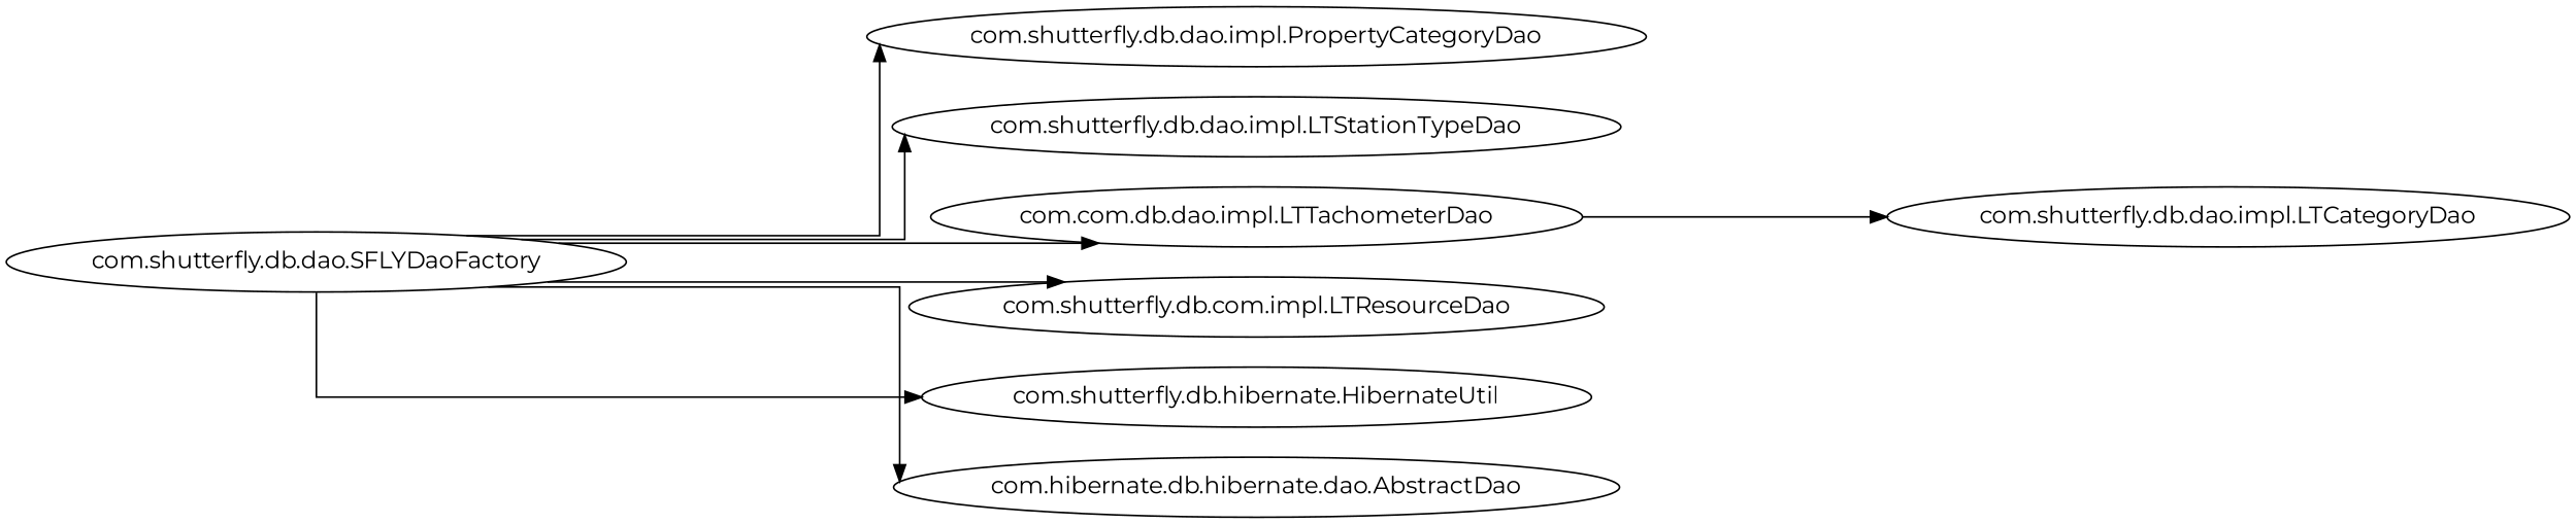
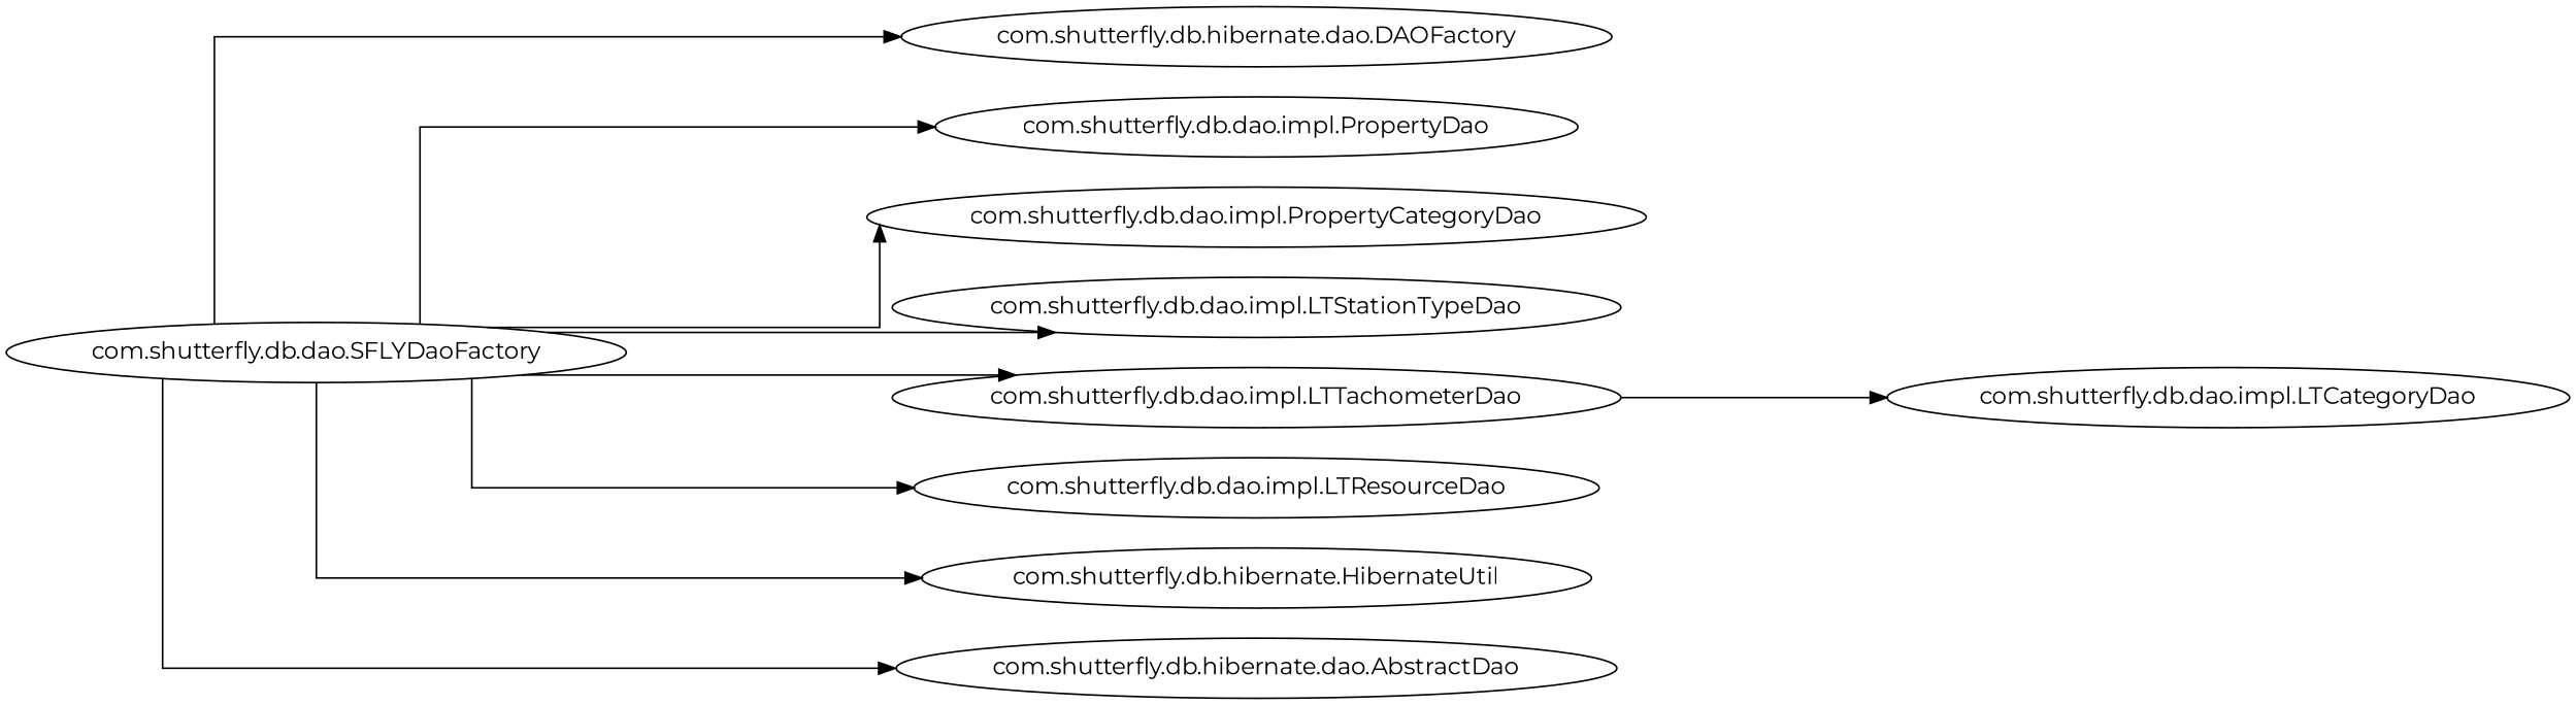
  digraph {
    concentrate=true
    fontname=Montserrat
    rankdir=LR
    ranksep=2.0
    splines=ortho
    node [fontname=Montserrat]
    edge [fontname=Montserrat]
    "com.shutterfly.db.dao.SFLYDaoFactory"
+   "com.shutterfly.db.hibernate.dao.DAOFactory"
+   "com.shutterfly.db.dao.impl.PropertyDao"
    "com.shutterfly.db.dao.impl.PropertyCategoryDao"
    "com.shutterfly.db.dao.impl.LTStationTypeDao"
-   "com.shutterfly.db.dao.impl.LTTachometerDao" [label="com.com.db.dao.impl.LTTachometerDao"]
-   "com.shutterfly.db.dao.impl.LTResourceDao" [label="com.shutterfly.db.com.impl.LTResourceDao"]
+   "com.shutterfly.db.dao.impl.LTTachometerDao"
+   "com.shutterfly.db.dao.impl.LTResourceDao"
    "com.shutterfly.db.hibernate.HibernateUtil"
-   "com.shutterfly.db.hibernate.dao.AbstractDao" [label="com.hibernate.db.hibernate.dao.AbstractDao"]
+   "com.shutterfly.db.hibernate.dao.AbstractDao"
    "com.shutterfly.db.dao.impl.LTCategoryDao"
+   "com.shutterfly.db.dao.SFLYDaoFactory" -> "com.shutterfly.db.hibernate.dao.DAOFactory"
+   "com.shutterfly.db.dao.SFLYDaoFactory" -> "com.shutterfly.db.dao.impl.PropertyDao"
    "com.shutterfly.db.dao.SFLYDaoFactory" -> "com.shutterfly.db.dao.impl.PropertyCategoryDao"
    "com.shutterfly.db.dao.SFLYDaoFactory" -> "com.shutterfly.db.dao.impl.LTStationTypeDao"
    "com.shutterfly.db.dao.SFLYDaoFactory" -> "com.shutterfly.db.dao.impl.LTTachometerDao"
    "com.shutterfly.db.dao.SFLYDaoFactory" -> "com.shutterfly.db.dao.impl.LTResourceDao"
    "com.shutterfly.db.dao.SFLYDaoFactory" -> "com.shutterfly.db.hibernate.HibernateUtil"
    "com.shutterfly.db.dao.SFLYDaoFactory" -> "com.shutterfly.db.hibernate.dao.AbstractDao"
    "com.shutterfly.db.dao.impl.LTTachometerDao" -> "com.shutterfly.db.dao.impl.LTCategoryDao"
  }
